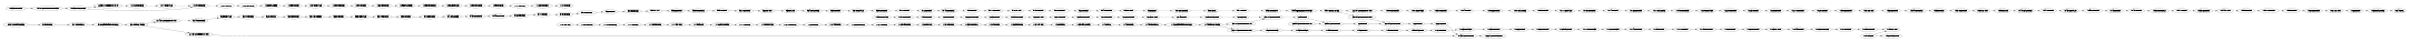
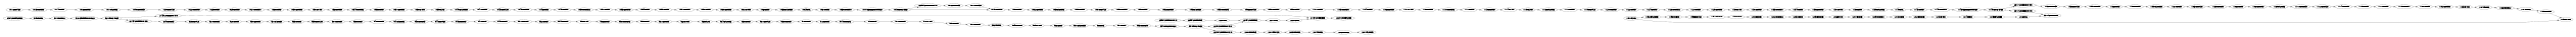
  digraph {
    rankdir=LR
    "915:SYNTH_START"
    "915:ILOAD"
    "917:ALOAD_0"
    "918:GETFIELD_QUICK"
    "921:IF_ICMPGE"
    "2143:SYNTH_DUMMY"
    "-2143:SYNTH_DUMMY"
    "2143:SYNTH_PHI"
    "924:ALOAD_3"
    "1222:SYNTH_STOP"
    "925:BIPUSH"
    "927:AALOAD"
    "928:ILOAD"
    "930:FALOAD"
    "931:FSTORE"
    "933:ALOAD"
    "935:BIPUSH"
    "937:AALOAD"
    "938:ILOAD"
    "940:FALOAD"
    "941:FSTORE"
    "943:ALOAD_3"
    "944:BIPUSH"
    "946:AALOAD"
    "947:ILOAD"
    "949:FLOAD"
    "951:ALOAD_1"
    "952:ILOAD"
    "954:FALOAD"
    "955:FMUL"
    "956:FLOAD"
    "958:ALOAD_2"
    "959:ILOAD"
    "961:FALOAD"
    "962:FMUL"
    "963:FSUB"
    "964:FASTORE"
    "965:ALOAD"
    "967:BIPUSH"
    "969:AALOAD"
    "970:ILOAD"
    "972:FLOAD"
    "974:ALOAD_2"
    "975:ILOAD"
    "977:FALOAD"
    "978:FMUL"
    "979:FLOAD"
    "981:ALOAD_1"
    "982:ILOAD"
    "984:FALOAD"
    "985:FMUL"
    "986:FADD"
    "987:FASTORE"
    "988:IINC"
    "991:ILOAD"
    "993:ALOAD_0"
-   "994:GETFIELD_QUICK"
+   "994:GETFIELD_QUICK" [label="994:QUICK_QUICK"]
    "997:IF_ICMPGE"
    "2219:SYNTH_DUMMY"
    "-2219:SYNTH_DUMMY"
    "2219:SYNTH_PHI"
    "1000:ALOAD_3"
    "1221:NOP"
    "1001:BIPUSH"
    "1222:GOTO"
    "1003:AALOAD"
    "1004:ILOAD"
    "1006:FALOAD"
    "1007:FSTORE"
-   "1009:ALOAD"
    "1011:BIPUSH"
    "1013:AALOAD"
    "1014:ILOAD"
    "1016:FALOAD"
    "1017:FSTORE"
    "1019:ALOAD_3"
    "1020:BIPUSH"
    "1022:AALOAD"
    "1023:ILOAD"
    "1025:FLOAD"
    "1027:ALOAD_1"
    "1028:ILOAD"
    "1030:FALOAD"
    "1031:FMUL"
    "1032:FLOAD"
    "1034:ALOAD_2"
    "1035:ILOAD"
    "1037:FALOAD"
    "1038:FMUL"
    "1039:FSUB"
    "1040:FASTORE"
    "1041:ALOAD"
    "1043:BIPUSH"
    "1045:AALOAD"
    "1046:ILOAD"
    "1048:FLOAD"
    "1050:ALOAD_2"
    "1051:ILOAD"
    "1053:FALOAD"
    "1054:FMUL"
    "1055:FLOAD"
    "1057:ALOAD_1"
    "1058:ILOAD"
    "1060:FALOAD"
    "1061:FMUL"
    "1062:FADD"
    "1063:FASTORE"
    "1064:IINC"
+   "1067:ILOAD"
    "1069:ALOAD_0"
    "1070:GETFIELD_QUICK"
    "1073:IF_ICMPGE"
    "-2295:SYNTH_DUMMY"
    "1079:AALOAD"
    "2295:SYNTH_DUMMY"
    "2295:SYNTH_PHI"
    "1076:ALOAD_3"
    "1220:NOP"
    "1077:BIPUSH"
    "1080:ILOAD"
    "1082:FALOAD"
    "1083:FSTORE"
    "1085:ALOAD"
    "1087:BIPUSH"
    "1089:AALOAD"
    "1090:ILOAD"
    "1092:FALOAD"
    "1093:FSTORE"
    "1095:ALOAD_3"
    "1096:BIPUSH"
    "1098:AALOAD"
    "1099:ILOAD"
    "1101:FLOAD"
    "1103:ALOAD_1"
    "1104:ILOAD"
+   "1106:FALOAD"
    "1107:FMUL"
    "1108:FLOAD"
    "1110:ALOAD_2"
    "1111:ILOAD"
    "1113:FALOAD"
    "1114:FMUL"
    "1115:FSUB"
    "1116:FASTORE"
    "1117:ALOAD"
    "1119:BIPUSH"
    "1121:AALOAD"
    "1122:ILOAD"
    "1124:FLOAD"
    "1126:ALOAD_2"
    "1127:ILOAD"
    "1129:FALOAD"
    "1130:FMUL"
    "1131:FLOAD"
    "1133:ALOAD_1"
    "1134:ILOAD"
    "1136:FALOAD"
    "1137:FMUL"
    "1138:FADD"
    "1139:FASTORE"
    "1140:IINC"
    "1143:ILOAD"
    "1145:ALOAD_0"
    "1146:GETFIELD_QUICK"
    "1149:IF_ICMPGE"
    "2371:SYNTH_DUMMY"
    "-2371:SYNTH_DUMMY"
    "2371:SYNTH_PHI"
    "1152:ALOAD_3"
-   "1219:NOP"
    "1153:BIPUSH"
    "1155:AALOAD"
    "1156:ILOAD"
    "1158:FALOAD"
    "1159:FSTORE"
    "1161:ALOAD"
    "1163:BIPUSH"
    "1165:AALOAD"
    "1166:ILOAD"
    "1168:FALOAD"
    "1169:FSTORE"
    "1171:ALOAD_3"
    "1172:BIPUSH"
    "1174:AALOAD"
    "1175:ILOAD"
    "1177:FLOAD"
    "1179:ALOAD_1"
    "1180:ILOAD"
    "1182:FALOAD"
    "1183:FMUL"
    "1184:FLOAD"
    "1186:ALOAD_2"
    "1187:ILOAD"
    "1189:FALOAD"
    "1190:FMUL"
    "1191:FSUB"
    "1192:FASTORE"
+   "1193:ALOAD"
    "1195:BIPUSH"
    "1197:AALOAD"
    "1198:ILOAD"
    "1200:FLOAD"
    "1202:ALOAD_2"
    "1203:ILOAD"
    "1205:FALOAD"
    "1206:FMUL"
    "1207:FLOAD"
    "1209:ALOAD_1"
    "1210:ILOAD"
    "1212:FALOAD"
    "1213:FMUL"
    "1214:FADD"
    "1215:FASTORE"
    "1216:IINC"
    "915:SYNTH_START" -> "915:ILOAD"
    "915:ILOAD" -> "917:ALOAD_0"
    "917:ALOAD_0" -> "918:GETFIELD_QUICK"
    "918:GETFIELD_QUICK" -> "921:IF_ICMPGE"
    "921:IF_ICMPGE" -> "2143:SYNTH_DUMMY"
    "921:IF_ICMPGE" -> "-2143:SYNTH_DUMMY"
    "2143:SYNTH_DUMMY" -> "2143:SYNTH_PHI"
    "-2143:SYNTH_DUMMY" -> "924:ALOAD_3"
    "2143:SYNTH_PHI" -> "1222:SYNTH_STOP"
    "924:ALOAD_3" -> "925:BIPUSH"
    "925:BIPUSH" -> "927:AALOAD"
    "927:AALOAD" -> "928:ILOAD"
    "928:ILOAD" -> "930:FALOAD"
    "930:FALOAD" -> "931:FSTORE"
    "931:FSTORE" -> "933:ALOAD"
    "933:ALOAD" -> "935:BIPUSH"
    "935:BIPUSH" -> "937:AALOAD"
    "937:AALOAD" -> "938:ILOAD"
    "938:ILOAD" -> "940:FALOAD"
    "940:FALOAD" -> "941:FSTORE"
    "941:FSTORE" -> "943:ALOAD_3"
    "943:ALOAD_3" -> "944:BIPUSH"
    "944:BIPUSH" -> "946:AALOAD"
    "946:AALOAD" -> "947:ILOAD"
    "947:ILOAD" -> "949:FLOAD"
    "949:FLOAD" -> "951:ALOAD_1"
    "951:ALOAD_1" -> "952:ILOAD"
    "952:ILOAD" -> "954:FALOAD"
    "954:FALOAD" -> "955:FMUL"
    "955:FMUL" -> "956:FLOAD"
    "956:FLOAD" -> "958:ALOAD_2"
    "958:ALOAD_2" -> "959:ILOAD"
    "959:ILOAD" -> "961:FALOAD"
    "961:FALOAD" -> "962:FMUL"
    "962:FMUL" -> "963:FSUB"
    "963:FSUB" -> "964:FASTORE"
    "964:FASTORE" -> "965:ALOAD"
    "965:ALOAD" -> "967:BIPUSH"
    "967:BIPUSH" -> "969:AALOAD"
    "969:AALOAD" -> "970:ILOAD"
    "970:ILOAD" -> "972:FLOAD"
    "972:FLOAD" -> "974:ALOAD_2"
    "974:ALOAD_2" -> "975:ILOAD"
    "975:ILOAD" -> "977:FALOAD"
    "977:FALOAD" -> "978:FMUL"
    "978:FMUL" -> "979:FLOAD"
    "979:FLOAD" -> "981:ALOAD_1"
    "981:ALOAD_1" -> "982:ILOAD"
    "982:ILOAD" -> "984:FALOAD"
    "984:FALOAD" -> "985:FMUL"
    "985:FMUL" -> "986:FADD"
    "986:FADD" -> "987:FASTORE"
    "987:FASTORE" -> "988:IINC"
    "988:IINC" -> "991:ILOAD"
    "991:ILOAD" -> "993:ALOAD_0"
    "993:ALOAD_0" -> "994:GETFIELD_QUICK"
    "994:GETFIELD_QUICK" -> "997:IF_ICMPGE"
    "997:IF_ICMPGE" -> "2219:SYNTH_DUMMY"
    "997:IF_ICMPGE" -> "-2219:SYNTH_DUMMY"
    "2219:SYNTH_DUMMY" -> "2219:SYNTH_PHI"
    "-2219:SYNTH_DUMMY" -> "1000:ALOAD_3"
    "2219:SYNTH_PHI" -> "1221:NOP"
    "1000:ALOAD_3" -> "1001:BIPUSH"
    "1221:NOP" -> "1222:GOTO"
    "1001:BIPUSH" -> "1003:AALOAD"
    "1222:GOTO" -> "2143:SYNTH_PHI"
    "1003:AALOAD" -> "1004:ILOAD"
    "1004:ILOAD" -> "1006:FALOAD"
    "1006:FALOAD" -> "1007:FSTORE"
-   "1007:FSTORE" -> "1009:ALOAD"
-   "1009:ALOAD" -> "1011:BIPUSH"
    "1011:BIPUSH" -> "1013:AALOAD"
    "1013:AALOAD" -> "1014:ILOAD"
    "1014:ILOAD" -> "1016:FALOAD"
    "1016:FALOAD" -> "1017:FSTORE"
    "1017:FSTORE" -> "1019:ALOAD_3"
    "1019:ALOAD_3" -> "1020:BIPUSH"
    "1020:BIPUSH" -> "1022:AALOAD"
    "1022:AALOAD" -> "1023:ILOAD"
    "1023:ILOAD" -> "1025:FLOAD"
    "1025:FLOAD" -> "1027:ALOAD_1"
    "1027:ALOAD_1" -> "1028:ILOAD"
    "1028:ILOAD" -> "1030:FALOAD"
    "1030:FALOAD" -> "1031:FMUL"
    "1031:FMUL" -> "1032:FLOAD"
    "1032:FLOAD" -> "1034:ALOAD_2"
    "1034:ALOAD_2" -> "1035:ILOAD"
    "1035:ILOAD" -> "1037:FALOAD"
    "1037:FALOAD" -> "1038:FMUL"
    "1038:FMUL" -> "1039:FSUB"
    "1039:FSUB" -> "1040:FASTORE"
    "1040:FASTORE" -> "1041:ALOAD"
    "1041:ALOAD" -> "1043:BIPUSH"
    "1043:BIPUSH" -> "1045:AALOAD"
    "1045:AALOAD" -> "1046:ILOAD"
    "1046:ILOAD" -> "1048:FLOAD"
    "1048:FLOAD" -> "1050:ALOAD_2"
    "1050:ALOAD_2" -> "1051:ILOAD"
    "1051:ILOAD" -> "1053:FALOAD"
    "1053:FALOAD" -> "1054:FMUL"
    "1054:FMUL" -> "1055:FLOAD"
    "1055:FLOAD" -> "1057:ALOAD_1"
    "1057:ALOAD_1" -> "1058:ILOAD"
    "1058:ILOAD" -> "1060:FALOAD"
    "1060:FALOAD" -> "1061:FMUL"
    "1061:FMUL" -> "1062:FADD"
    "1062:FADD" -> "1063:FASTORE"
    "1063:FASTORE" -> "1064:IINC"
+   "1064:IINC" -> "1067:ILOAD"
+   "1067:ILOAD" -> "1069:ALOAD_0"
    "1069:ALOAD_0" -> "1070:GETFIELD_QUICK"
    "1070:GETFIELD_QUICK" -> "1073:IF_ICMPGE"
    "1073:IF_ICMPGE" -> "-2295:SYNTH_DUMMY"
    "1073:IF_ICMPGE" -> "1079:AALOAD"
    "-2295:SYNTH_DUMMY" -> "1076:ALOAD_3"
    "1079:AALOAD" -> "1080:ILOAD"
    "2295:SYNTH_DUMMY" -> "2295:SYNTH_PHI"
    "2295:SYNTH_PHI" -> "1220:NOP"
    "1076:ALOAD_3" -> "1077:BIPUSH"
    "1220:NOP" -> "2219:SYNTH_PHI"
    "1077:BIPUSH" -> "1079:AALOAD"
    "1080:ILOAD" -> "1082:FALOAD"
    "1082:FALOAD" -> "1083:FSTORE"
    "1083:FSTORE" -> "1085:ALOAD"
    "1085:ALOAD" -> "1087:BIPUSH"
    "1087:BIPUSH" -> "1089:AALOAD"
    "1089:AALOAD" -> "1090:ILOAD"
    "1090:ILOAD" -> "1092:FALOAD"
    "1092:FALOAD" -> "1093:FSTORE"
    "1093:FSTORE" -> "1095:ALOAD_3"
    "1095:ALOAD_3" -> "1096:BIPUSH"
    "1096:BIPUSH" -> "1098:AALOAD"
    "1098:AALOAD" -> "1099:ILOAD"
    "1099:ILOAD" -> "1101:FLOAD"
    "1101:FLOAD" -> "1103:ALOAD_1"
    "1103:ALOAD_1" -> "1104:ILOAD"
+   "1104:ILOAD" -> "1106:FALOAD"
+   "1106:FALOAD" -> "1107:FMUL"
    "1107:FMUL" -> "1108:FLOAD"
    "1108:FLOAD" -> "1110:ALOAD_2"
    "1110:ALOAD_2" -> "1111:ILOAD"
    "1111:ILOAD" -> "1113:FALOAD"
    "1113:FALOAD" -> "1114:FMUL"
    "1114:FMUL" -> "1115:FSUB"
    "1115:FSUB" -> "1116:FASTORE"
    "1116:FASTORE" -> "1117:ALOAD"
    "1117:ALOAD" -> "1119:BIPUSH"
    "1119:BIPUSH" -> "1121:AALOAD"
    "1121:AALOAD" -> "1122:ILOAD"
    "1122:ILOAD" -> "1124:FLOAD"
    "1124:FLOAD" -> "1126:ALOAD_2"
    "1126:ALOAD_2" -> "1127:ILOAD"
    "1127:ILOAD" -> "1129:FALOAD"
    "1129:FALOAD" -> "1130:FMUL"
    "1130:FMUL" -> "1131:FLOAD"
    "1131:FLOAD" -> "1133:ALOAD_1"
    "1133:ALOAD_1" -> "1134:ILOAD"
    "1134:ILOAD" -> "1136:FALOAD"
    "1136:FALOAD" -> "1137:FMUL"
    "1137:FMUL" -> "1138:FADD"
    "1138:FADD" -> "1139:FASTORE"
    "1139:FASTORE" -> "1140:IINC"
    "1140:IINC" -> "1143:ILOAD"
    "1143:ILOAD" -> "1145:ALOAD_0"
    "1145:ALOAD_0" -> "1146:GETFIELD_QUICK"
    "1146:GETFIELD_QUICK" -> "1149:IF_ICMPGE"
    "1149:IF_ICMPGE" -> "2371:SYNTH_DUMMY"
    "1149:IF_ICMPGE" -> "-2371:SYNTH_DUMMY"
    "2371:SYNTH_DUMMY" -> "2371:SYNTH_PHI"
    "-2371:SYNTH_DUMMY" -> "1152:ALOAD_3"
-   "2371:SYNTH_PHI" -> "1219:NOP"
    "1152:ALOAD_3" -> "1153:BIPUSH"
-   "1219:NOP" -> "2295:SYNTH_PHI"
    "1153:BIPUSH" -> "1155:AALOAD"
    "1155:AALOAD" -> "1156:ILOAD"
    "1156:ILOAD" -> "1158:FALOAD"
    "1158:FALOAD" -> "1159:FSTORE"
    "1159:FSTORE" -> "1161:ALOAD"
    "1161:ALOAD" -> "1163:BIPUSH"
    "1163:BIPUSH" -> "1165:AALOAD"
    "1165:AALOAD" -> "1166:ILOAD"
    "1166:ILOAD" -> "1168:FALOAD"
    "1168:FALOAD" -> "1169:FSTORE"
    "1169:FSTORE" -> "1171:ALOAD_3"
    "1171:ALOAD_3" -> "1172:BIPUSH"
    "1172:BIPUSH" -> "1174:AALOAD"
    "1174:AALOAD" -> "1175:ILOAD"
    "1175:ILOAD" -> "1177:FLOAD"
    "1177:FLOAD" -> "1179:ALOAD_1"
    "1179:ALOAD_1" -> "1180:ILOAD"
    "1180:ILOAD" -> "1182:FALOAD"
    "1182:FALOAD" -> "1183:FMUL"
    "1183:FMUL" -> "1184:FLOAD"
    "1184:FLOAD" -> "1186:ALOAD_2"
    "1186:ALOAD_2" -> "1187:ILOAD"
    "1187:ILOAD" -> "1189:FALOAD"
    "1189:FALOAD" -> "1190:FMUL"
    "1191:FSUB" -> "1190:FMUL"
    "1191:FSUB" -> "1192:FASTORE"
+   "1192:FASTORE" -> "1193:ALOAD"
+   "1193:ALOAD" -> "1195:BIPUSH"
    "1195:BIPUSH" -> "1197:AALOAD"
    "1197:AALOAD" -> "1198:ILOAD"
    "1198:ILOAD" -> "1200:FLOAD"
    "1200:FLOAD" -> "1202:ALOAD_2"
    "1202:ALOAD_2" -> "1203:ILOAD"
    "1203:ILOAD" -> "1205:FALOAD"
    "1205:FALOAD" -> "1206:FMUL"
    "1206:FMUL" -> "1207:FLOAD"
    "1207:FLOAD" -> "1209:ALOAD_1"
    "1209:ALOAD_1" -> "1210:ILOAD"
    "1210:ILOAD" -> "1212:FALOAD"
    "1212:FALOAD" -> "1213:FMUL"
    "1213:FMUL" -> "1214:FADD"
    "1214:FADD" -> "1215:FASTORE"
    "1215:FASTORE" -> "1216:IINC"
    "1216:IINC" -> "2371:SYNTH_PHI"
  }
